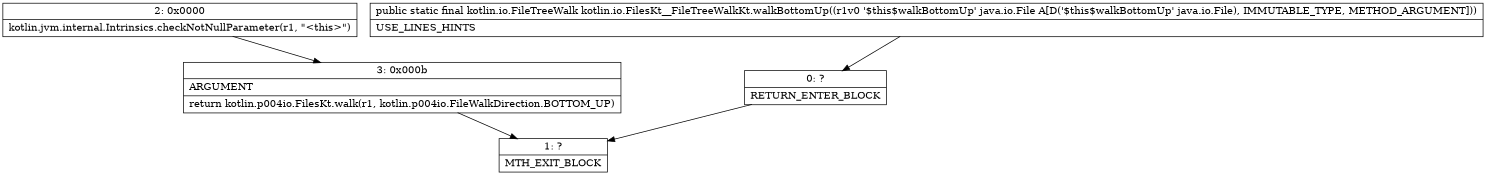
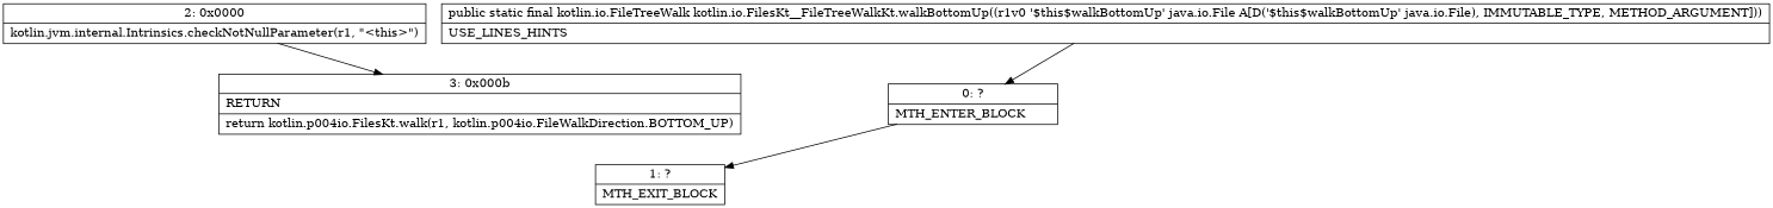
  digraph {
    node [shape=record]
-   n1 [label="{0\:\ ?|RETURN_ENTER_BLOCK\l}"]
+   n1 [label="{0\:\ ?|MTH_ENTER_BLOCK\l}"]
    n2 [label="{1\:\ ?|MTH_EXIT_BLOCK\l}"]
    n3 [label="{2\:\ 0x0000|kotlin.jvm.internal.Intrinsics.checkNotNullParameter(r1, \"\<this\>\")\l}"]
-   n4 [label="{3\:\ 0x000b|ARGUMENT\l|return kotlin.p004io.FilesKt.walk(r1, kotlin.p004io.FileWalkDirection.BOTTOM_UP)\l}"]
+   n4 [label="{3\:\ 0x000b|RETURN\l|return kotlin.p004io.FilesKt.walk(r1, kotlin.p004io.FileWalkDirection.BOTTOM_UP)\l}"]
    n5 [label="{public static final kotlin.io.FileTreeWalk kotlin.io.FilesKt__FileTreeWalkKt.walkBottomUp((r1v0 '$this$walkBottomUp' java.io.File A[D('$this$walkBottomUp' java.io.File), IMMUTABLE_TYPE, METHOD_ARGUMENT]))  | USE_LINES_HINTS\l}"]
    n1 -> n2
    n3 -> n4
-   n4 -> n2
    n5 -> n1
  }
